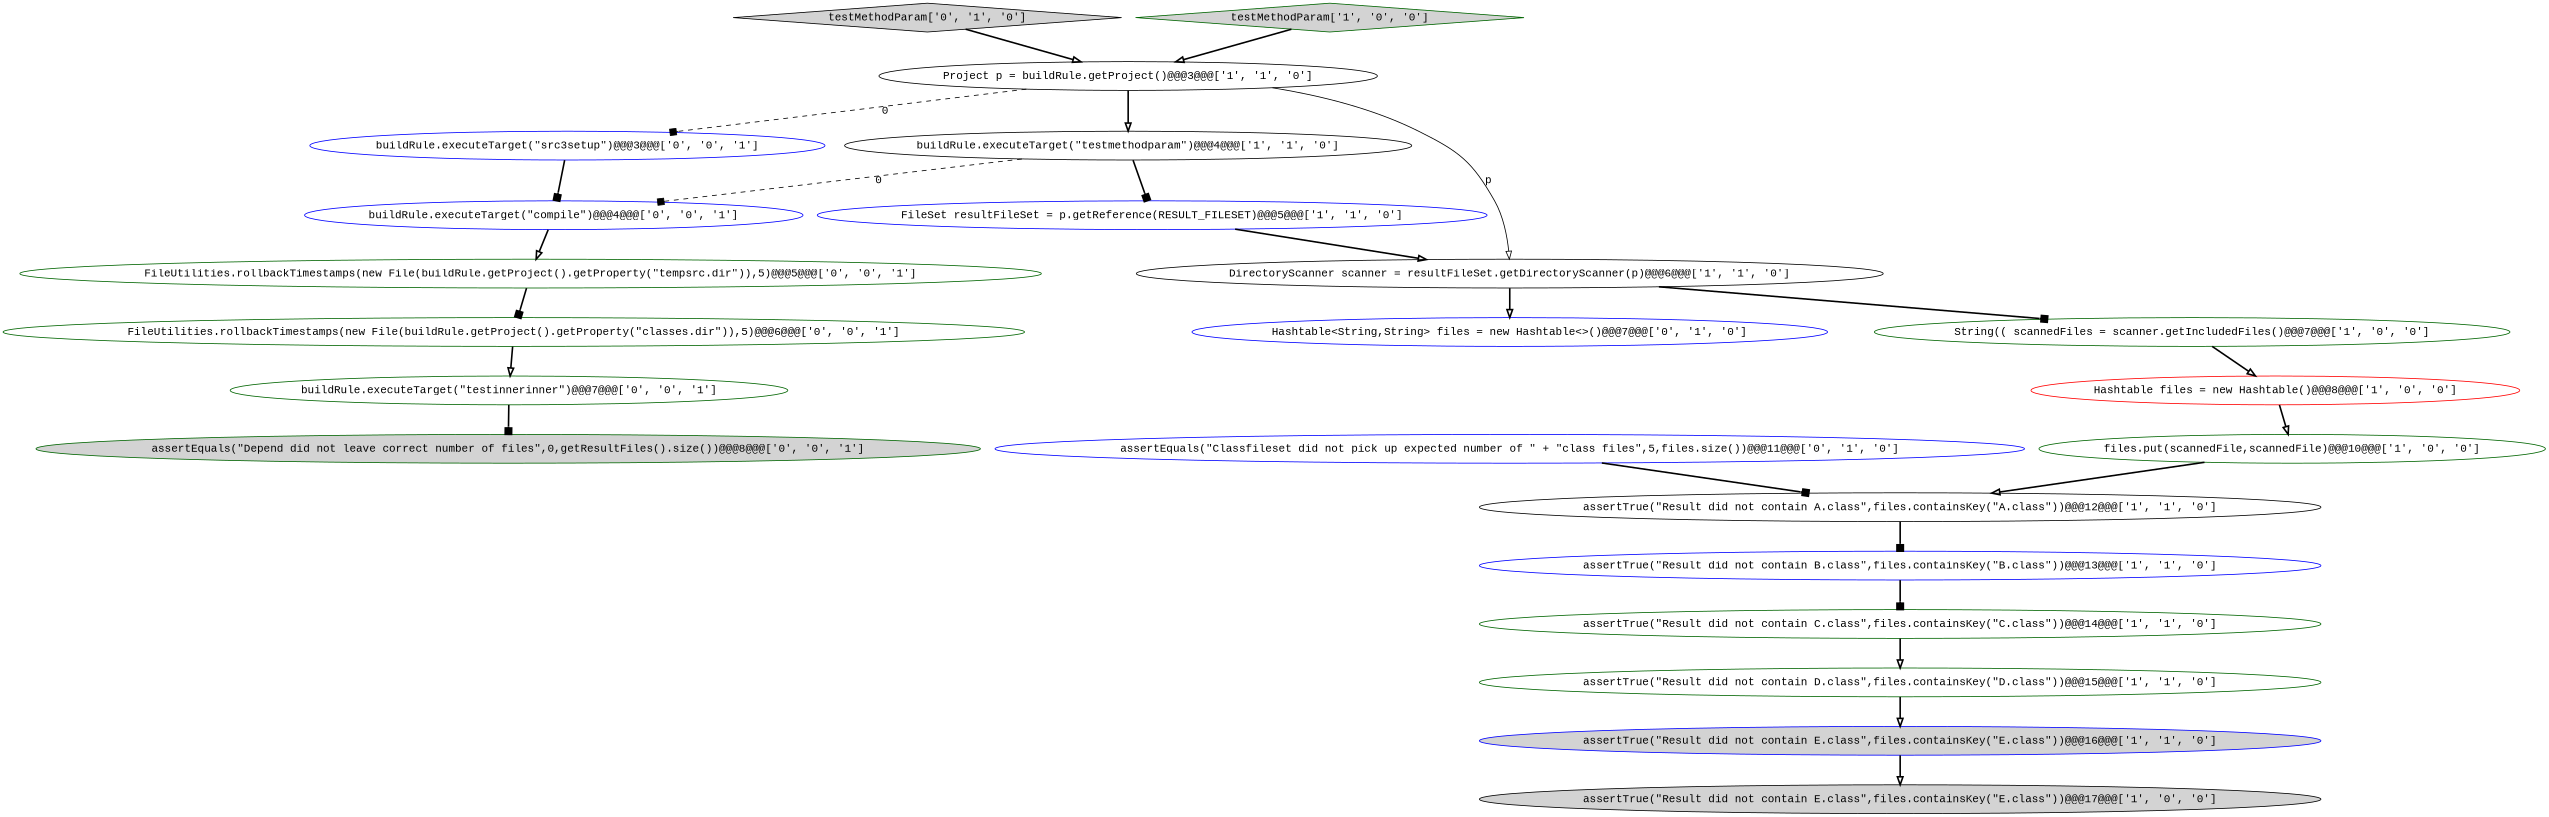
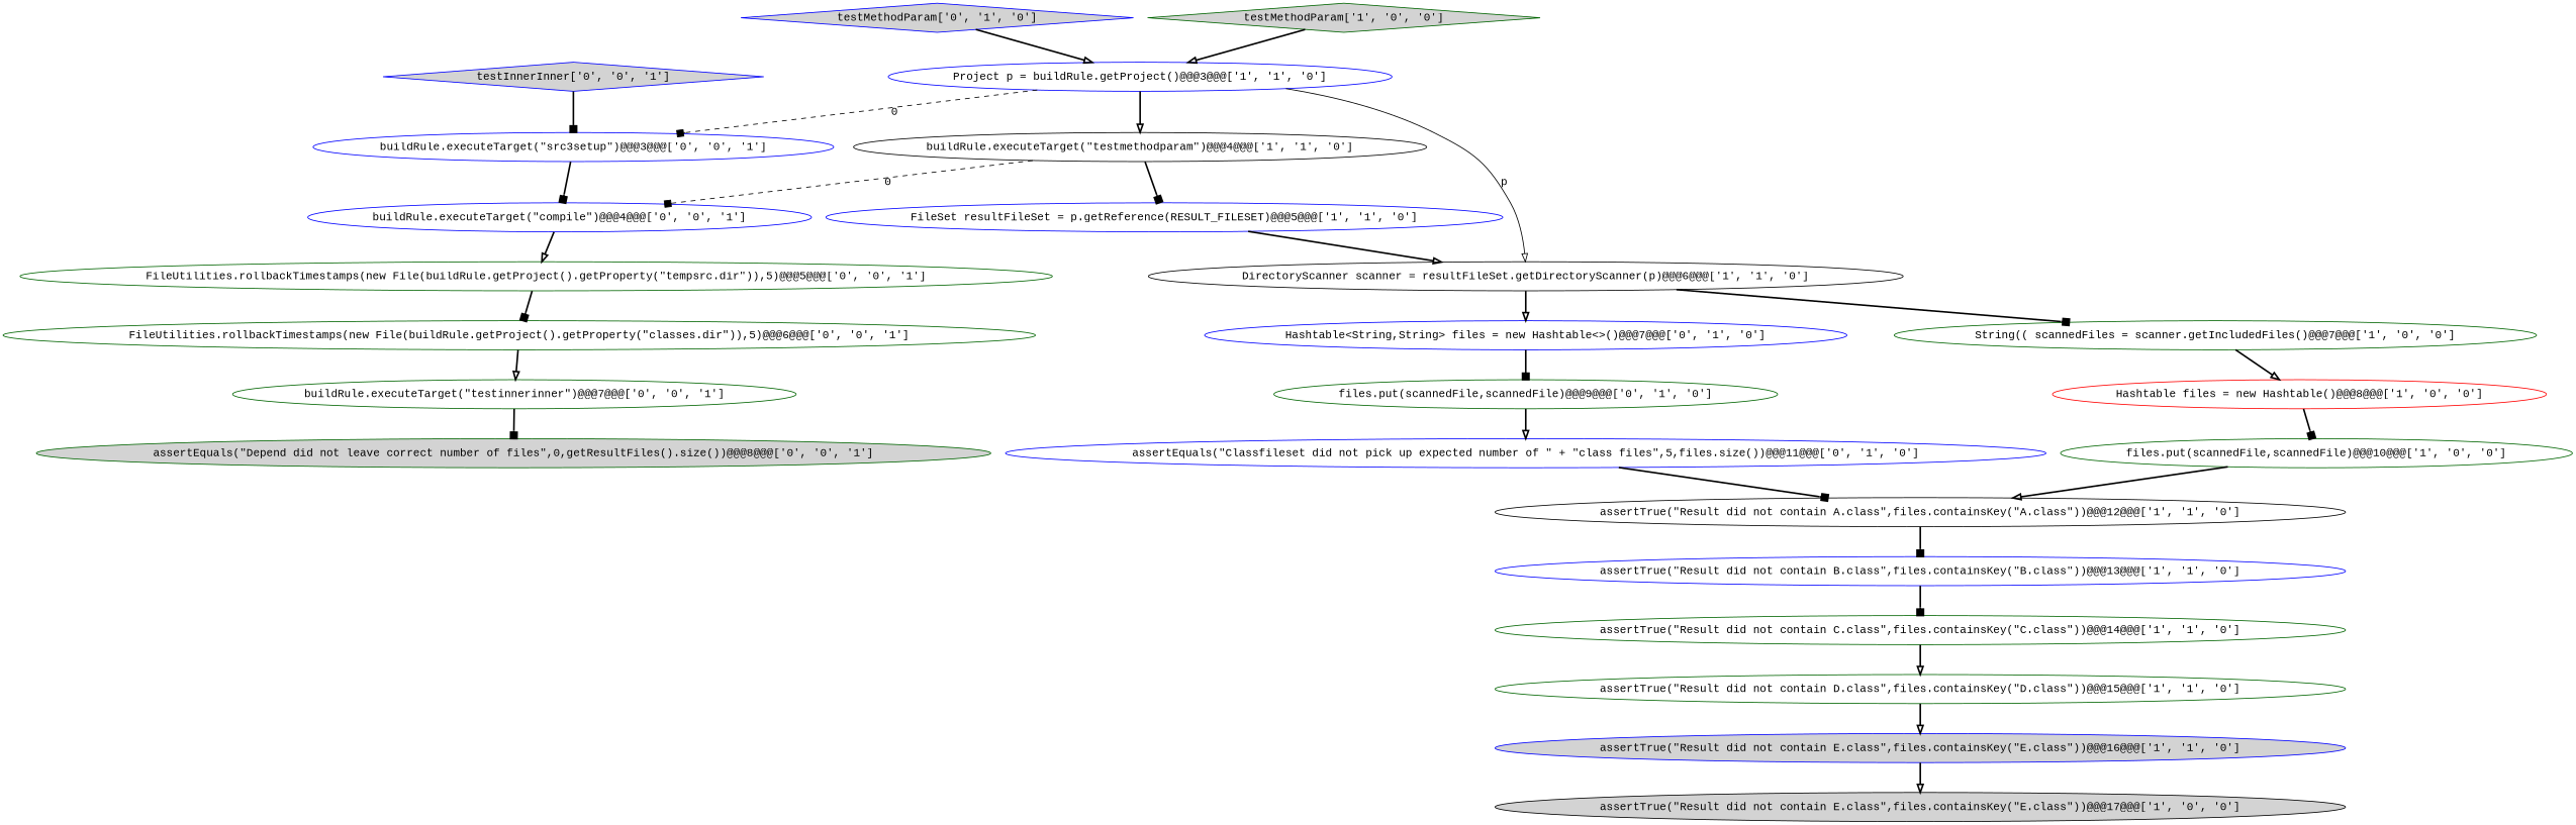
  digraph {
    fontname="Liberation Mono"
    node [color=darkgreen fillcolor=white fontname="Liberation Mono" shape=ellipse style=filled]
    edge [arrowhead=onormal fontname="Liberation Mono" style=bold]
    n1 [label="files.put(scannedFile,scannedFile)@@@10@@@['1', '0', '0']"]
    n2 [color=black label="assertTrue(\"Result did not contain A.class\",files.containsKey(\"A.class\"))@@@12@@@['1', '1', '0']"]
    n3 [color=blue label="assertTrue(\"Result did not contain B.class\",files.containsKey(\"B.class\"))@@@13@@@['1', '1', '0']"]
    n4 [color=black fillcolor=lightgray label="assertTrue(\"Result did not contain E.class\",files.containsKey(\"E.class\"))@@@17@@@['1', '0', '0']"]
-   n5 [color=black fillcolor=lightgray label="testMethodParam['0', '1', '0']" shape=diamond]
-   n6 [color=black label="Project p = buildRule.getProject()@@@3@@@['1', '1', '0']"]
+   n5 [color=blue fillcolor=lightgray label="testMethodParam['0', '1', '0']" shape=diamond]
+   n6 [color=blue label="Project p = buildRule.getProject()@@@3@@@['1', '1', '0']"]
    n7 [color=blue label="buildRule.executeTarget(\"src3setup\")@@@3@@@['0', '0', '1']"]
    n8 [color=black label="buildRule.executeTarget(\"testmethodparam\")@@@4@@@['1', '1', '0']"]
    n9 [color=black label="DirectoryScanner scanner = resultFileSet.getDirectoryScanner(p)@@@6@@@['1', '1', '0']"]
    n10 [color=blue label="Hashtable<String,String> files = new Hashtable<>()@@@7@@@['0', '1', '0']"]
+   n11 [label="files.put(scannedFile,scannedFile)@@@9@@@['0', '1', '0']"]
    n12 [color=blue label="assertEquals(\"Classfileset did not pick up expected number of \" + \"class files\",5,files.size())@@@11@@@['0', '1', '0']"]
    n13 [label="assertTrue(\"Result did not contain D.class\",files.containsKey(\"D.class\"))@@@15@@@['1', '1', '0']"]
    n14 [color=blue fillcolor=lightgray label="assertTrue(\"Result did not contain E.class\",files.containsKey(\"E.class\"))@@@16@@@['1', '1', '0']"]
+   n15 [color=blue fillcolor=lightgray label="testInnerInner['0', '0', '1']" shape=diamond]
    n16 [color=blue label="buildRule.executeTarget(\"compile\")@@@4@@@['0', '0', '1']"]
    n17 [label="buildRule.executeTarget(\"testinnerinner\")@@@7@@@['0', '0', '1']"]
    n18 [fillcolor=lightgray label="assertEquals(\"Depend did not leave correct number of files\",0,getResultFiles().size())@@@8@@@['0', '0', '1']"]
    n19 [color=blue label="FileSet resultFileSet = p.getReference(RESULT_FILESET)@@@5@@@['1', '1', '0']"]
    n20 [label="FileUtilities.rollbackTimestamps(new File(buildRule.getProject().getProperty(\"tempsrc.dir\")),5)@@@5@@@['0', '0', '1']"]
    n21 [label="String(( scannedFiles = scanner.getIncludedFiles()@@@7@@@['1', '0', '0']"]
    n22 [color=red label="Hashtable files = new Hashtable()@@@8@@@['1', '0', '0']"]
    n23 [label="assertTrue(\"Result did not contain C.class\",files.containsKey(\"C.class\"))@@@14@@@['1', '1', '0']"]
    n24 [label="FileUtilities.rollbackTimestamps(new File(buildRule.getProject().getProperty(\"classes.dir\")),5)@@@6@@@['0', '0', '1']"]
    n25 [fillcolor=lightgray label="testMethodParam['1', '0', '0']" shape=diamond]
    n1 -> n2
    n2 -> n3 [arrowhead=box]
    n3 -> n23 [arrowhead=box]
    n5 -> n6
    n6 -> n7 [arrowhead=box label=0 style=dashed]
    n6 -> n8
    n6 -> n9 [label=p style=solid]
    n7 -> n16 [arrowhead=box]
    n8 -> n16 [arrowhead=box label=0 style=dashed]
    n8 -> n19 [arrowhead=box]
    n9 -> n10
    n9 -> n21 [arrowhead=box]
+   n10 -> n11 [arrowhead=box]
+   n11 -> n12
    n12 -> n2 [arrowhead=box]
    n13 -> n14
    n14 -> n4
+   n15 -> n7 [arrowhead=box]
    n16 -> n20
    n17 -> n18 [arrowhead=box]
    n19 -> n9
    n20 -> n24 [arrowhead=box]
    n21 -> n22
-   n22 -> n1
+   n22 -> n1 [arrowhead=box]
    n23 -> n13
    n24 -> n17
    n25 -> n6
  }
